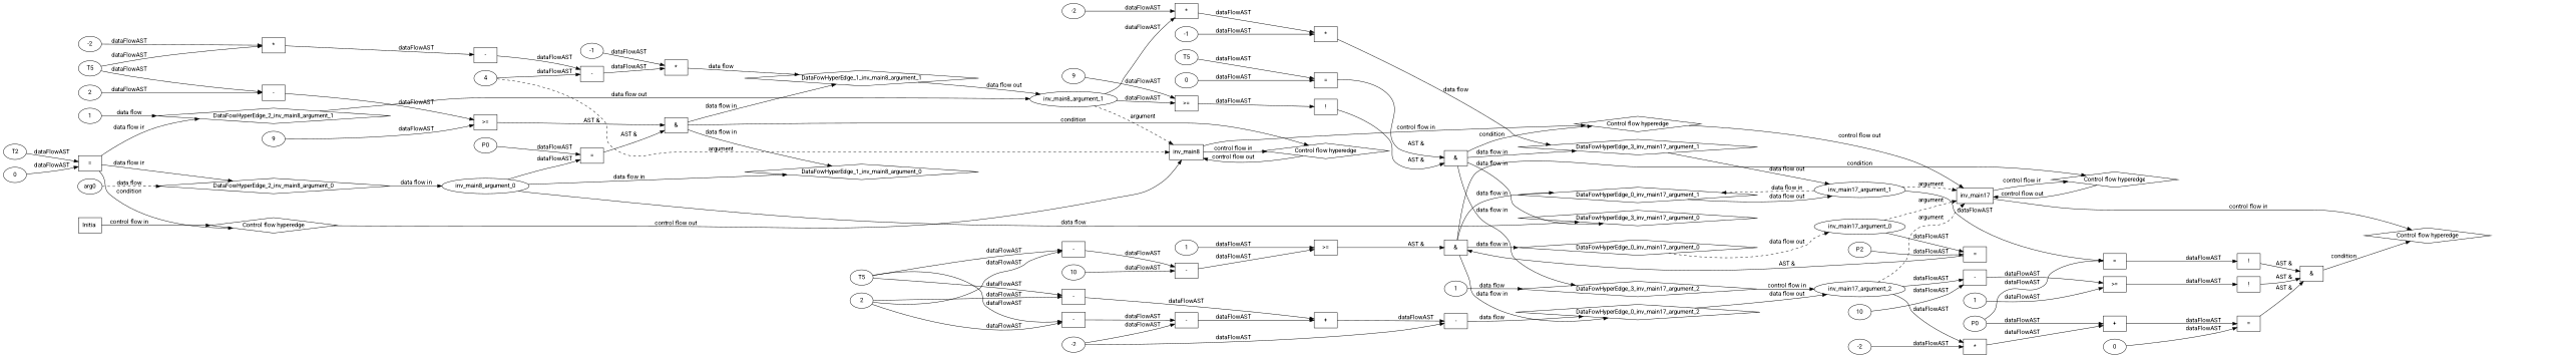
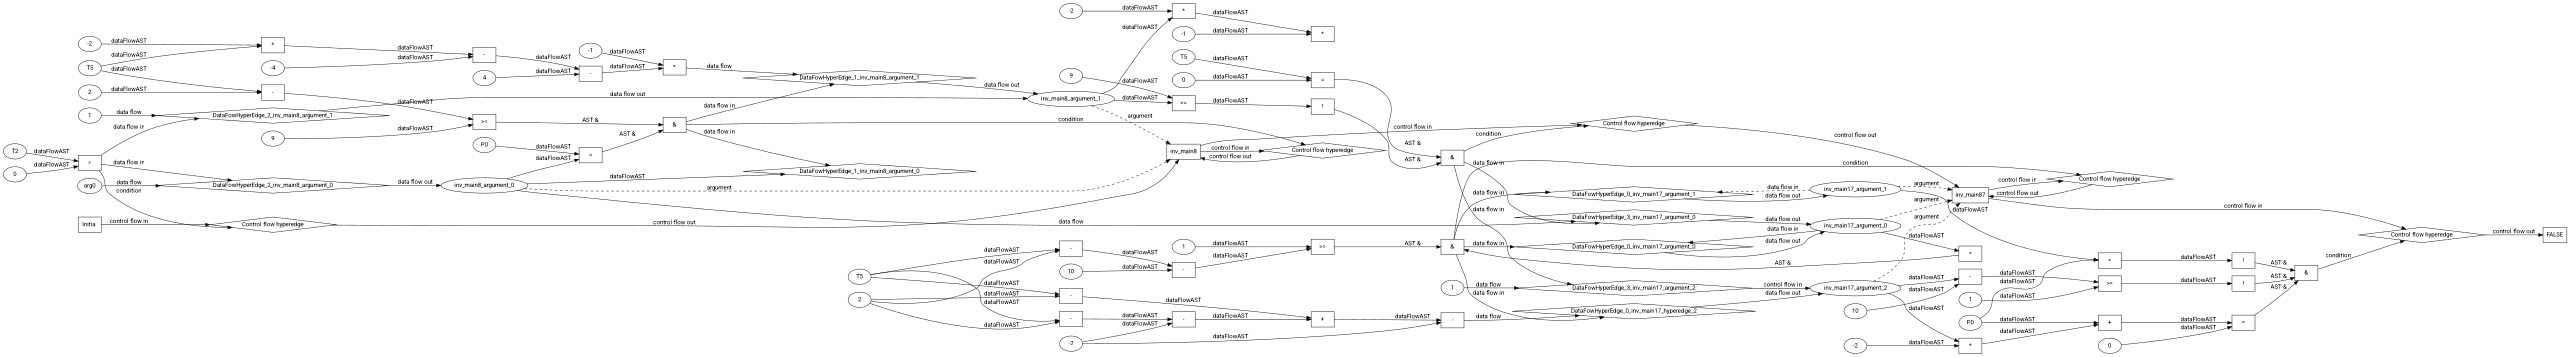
  digraph {
    fontname=Roboto
    rankdir=LR
    node [fontname=Roboto nodeName=argument0 shape=rect]
    edge [fontname=Roboto]
-   n1 [label=inv_main17 nodeName=inv_main17]
+   n1 [label=inv_main87 nodeName=inv_main17]
    n2 [label="Control flow hyperedge" nodeName=ControlFowHyperEdge_0 shape=diamond]
    n3 [label="Control flow hyperedge" nodeName=ControlFowHyperEdge_4 shape=diamond]
+   n4 [label=FALSE nodeName=FALSE]
    n5 [label=inv_main8 nodeName=inv_main8]
    n6 [label="Control flow hyperedge" nodeName=ControlFowHyperEdge_1 shape=diamond]
    n7 [label="Control flow hyperedge" nodeName=ControlFowHyperEdge_3 shape=diamond]
    n8 [label=Initial nodeName=Initial]
    n9 [label="Control flow hyperedge" nodeName=ControlFowHyperEdge_2 shape=diamond]
    n10 [label=inv_main17_argument_0 shape=oval]
    n11 [label="=" nodeName=xxxinv_main17___inv_main17_0xxxguard1_node_0]
    n12 [label=DataFowHyperEdge_0_inv_main17_argument_0 nodeName=DataFowHyperEdge_0_inv_main17_argument_0 shape=diamond]
    n13 [label="&" nodeName=xxxinv_main17___inv_main17_0xxx_and]
    n14 [label=inv_main17_argument_1 nodeName=argument1 shape=oval]
    n15 [label="=" nodeName=xxxFALSE___inv_main17_4xxxguard_0_node_1]
    n16 [label=DataFowHyperEdge_0_inv_main17_argument_1 nodeName=DataFowHyperEdge_0_inv_main17_argument_1 shape=diamond]
    n17 [label="!" nodeName=xxxFALSE___inv_main17_4xxxguard_0_node_0]
    n18 [label=inv_main17_argument_2 nodeName=argument2 shape=oval]
    n19 [label="-" nodeName=xxxFALSE___inv_main17_4xxxguard1_node_2]
    n20 [label="*" nodeName=xxxFALSE___inv_main17_4xxxguard2_node_3]
    n21 [label=">=" nodeName=xxxFALSE___inv_main17_4xxxguard1_node_1]
    n22 [label="+" nodeName=xxxFALSE___inv_main17_4xxxguard2_node_1]
    n23 [label=inv_main8_argument_0 shape=oval]
    n24 [label="=" nodeName=xxxinv_main8___inv_main8_1xxxguard1_node_0]
    n25 [label=DataFowHyperEdge_3_inv_main17_argument_0 nodeName=DataFowHyperEdge_3_inv_main17_argument_0 shape=diamond]
    n26 [label=DataFowHyperEdge_1_inv_main8_argument_0 nodeName=DataFowHyperEdge_1_inv_main8_argument_0 shape=diamond]
    n27 [label="&" nodeName=xxxinv_main8___inv_main8_1xxx_and]
    n28 [label=inv_main8_argument_1 nodeName=argument1 shape=oval]
    n29 [label=">=" nodeName=xxxinv_main17___inv_main8_3xxxguard_0_node_1]
    n30 [label="*" nodeName=xxxinv_main17___inv_main8_3xxxdataFlow1_node_2]
    n31 [label="!" nodeName=xxxinv_main17___inv_main8_3xxxguard_0_node_0]
    n32 [label="*" nodeName=xxxinv_main17___inv_main8_3xxxdataFlow1_node_0]
-   n33 [label=DataFowHyperEdge_0_inv_main17_argument_2 nodeName=DataFowHyperEdge_0_inv_main17_argument_2 shape=diamond]
+   n33 [label=DataFowHyperEdge_0_inv_main17_hyperedge_2 nodeName=DataFowHyperEdge_0_inv_main17_argument_2 shape=diamond]
    n34 [label=">=" nodeName=xxxinv_main17___inv_main17_0xxxguard_0_node_0]
    n35 [label="-" nodeName=xxxinv_main17___inv_main17_0xxxguard_0_node_1]
    n36 [label=10 nodeName=xxxinv_main17___inv_main17_0xxxguard_0_node_2 shape=""]
    n37 [label="-" nodeName=xxxinv_main17___inv_main17_0xxxguard_0_node_3]
    n38 [label=1 nodeName=xxxinv_main17___inv_main17_0xxxguard_0_node_6 shape=""]
    n39 [label=T5 nodeName=xxxinv_main17___inv_main17_0xxxdataFlow_0_node_4 shape=""]
    n40 [label="-" nodeName=xxxinv_main17___inv_main17_0xxxdataFlow_0_node_3]
    n41 [label="-" nodeName=xxxinv_main17___inv_main17_0xxxdataFlow_0_node_7]
    n42 [label="-" nodeName=xxxinv_main17___inv_main17_0xxxdataFlow_0_node_2]
    n43 [label="+" nodeName=xxxinv_main17___inv_main17_0xxxdataFlow_0_node_1]
    n44 [label=2 nodeName=xxxinv_main17___inv_main17_0xxxdataFlow_0_node_5 shape=""]
-   n45 [label=P2 nodeName=xxxinv_main17___inv_main17_0xxxguard1_node_1 shape=""]
    n46 [label="-" nodeName=xxxinv_main17___inv_main17_0xxxdataFlow_0_node_0]
    n47 [label=-2 nodeName=xxxinv_main17___inv_main17_0xxxdataFlow_0_node_6 shape=""]
    n48 [label=DataFowHyperEdge_1_inv_main8_argument_1 nodeName=DataFowHyperEdge_1_inv_main8_argument_1 shape=diamond]
    n49 [label=">=" nodeName=xxxinv_main8___inv_main8_1xxxguard_0_node_0]
    n50 [label=9 nodeName=xxxinv_main8___inv_main8_1xxxguard_0_node_1 shape=""]
    n51 [label="-" nodeName=xxxinv_main8___inv_main8_1xxxguard_0_node_2]
    n52 [label=2 nodeName=xxxinv_main8___inv_main8_1xxxguard_0_node_4 shape=""]
    n53 [label=T5 nodeName=xxxinv_main8___inv_main8_1xxxdataFlow_0_node_6 shape=""]
    n54 [label="*" nodeName=xxxinv_main8___inv_main8_1xxxdataFlow_0_node_4]
    n55 [label="-" nodeName=xxxinv_main8___inv_main8_1xxxdataFlow_0_node_3]
    n56 [label=P0 nodeName=xxxinv_main8___inv_main8_1xxxguard1_node_1 shape=""]
    n57 [label="*" nodeName=xxxinv_main8___inv_main8_1xxxdataFlow_0_node_0]
    n58 [label=-1 nodeName=xxxinv_main8___inv_main8_1xxxdataFlow_0_node_1 shape=""]
    n59 [label="-" nodeName=xxxinv_main8___inv_main8_1xxxdataFlow_0_node_2]
    n60 [label=-2 nodeName=xxxinv_main8___inv_main8_1xxxdataFlow_0_node_5 shape=""]
+   n61 [label=-4 nodeName=xxxinv_main8___inv_main8_1xxxdataFlow_0_node_7 shape=""]
    n62 [label=4 nodeName=xxxinv_main8___inv_main8_1xxxdataFlow_0_node_8 shape=""]
    n63 [label="=" nodeName=xxxinv_main8___Initial_2xxxguard_0_node_0]
    n64 [label=DataFowHyperEdge_2_inv_main8_argument_0 nodeName=DataFowHyperEdge_2_inv_main8_argument_0 shape=diamond]
    n65 [label=DataFowHyperEdge_2_inv_main8_argument_1 nodeName=DataFowHyperEdge_2_inv_main8_argument_1 shape=diamond]
    n66 [label=T2 nodeName=xxxinv_main8___Initial_2xxxguard_0_node_1 shape=""]
    n67 [label=0 nodeName=xxxinv_main8___Initial_2xxxguard_0_node_2 shape=""]
    n68 [label=arg0 nodeName=xxxinv_main8___Initial_2xxxdataFlow_0_node_0 shape=""]
    n69 [label=1 nodeName=xxxinv_main8___Initial_2xxxdataFlow1_node_0 shape=""]
    n70 [label="&" nodeName=xxxinv_main17___inv_main8_3xxx_and]
-   n71 [label=DataFowHyperEdge_3_inv_main17_argument_1 nodeName=DataFowHyperEdge_3_inv_main17_argument_1 shape=diamond]
    n72 [label=DataFowHyperEdge_3_inv_main17_argument_2 nodeName=DataFowHyperEdge_3_inv_main17_argument_2 shape=diamond]
    n73 [label=9 nodeName=xxxinv_main17___inv_main8_3xxxguard_0_node_2 shape=""]
    n74 [label="=" nodeName=xxxinv_main17___inv_main8_3xxxguard1_node_0]
    n75 [label=T5 nodeName=xxxinv_main17___inv_main8_3xxxguard1_node_1 shape=""]
    n76 [label=0 nodeName=xxxinv_main17___inv_main8_3xxxguard1_node_2 shape=""]
    n77 [label=-1 nodeName=xxxinv_main17___inv_main8_3xxxdataFlow1_node_1 shape=""]
    n78 [label=-2 nodeName=xxxinv_main17___inv_main8_3xxxdataFlow1_node_3 shape=""]
    n79 [label=1 nodeName=xxxinv_main17___inv_main8_3xxxdataFlow2_node_0 shape=""]
    n80 [label="&" nodeName=xxxFALSE___inv_main17_4xxx_and]
    n81 [label=P0 nodeName=xxxFALSE___inv_main17_4xxxguard_0_node_3 shape=""]
    n82 [label="=" nodeName=xxxFALSE___inv_main17_4xxxguard2_node_0]
    n83 [label="!" nodeName=xxxFALSE___inv_main17_4xxxguard1_node_0]
    n84 [label=10 nodeName=xxxFALSE___inv_main17_4xxxguard1_node_3 shape=""]
    n85 [label=1 nodeName=xxxFALSE___inv_main17_4xxxguard1_node_5 shape=""]
    n86 [label=-2 nodeName=xxxFALSE___inv_main17_4xxxguard2_node_4 shape=""]
    n87 [label=0 nodeName=xxxFALSE___inv_main17_4xxxguard2_node_6 shape=""]
    n1 -> n2 [label="control flow in"]
    n1 -> n3 [label="control flow in"]
    n2 -> n1 [label="control flow out"]
+   n3 -> n4 [label="control flow out"]
    n5 -> n6 [label="control flow in"]
    n5 -> n7 [label="control flow in"]
    n6 -> n5 [label="control flow out"]
    n7 -> n1 [label="control flow out"]
    n8 -> n9 [label="control flow in"]
    n9 -> n5 [label="control flow out"]
    n10 -> n1 [label=argument style=dashed]
    n10 -> n11 [label=dataFlowAST]
+   n10 -> n12 [label="data flow in"]
    n11 -> n13 [label="AST &"]
-   n12 -> n10 [label="data flow out" style=dashed]
+   n12 -> n10 [label="data flow out"]
    n13 -> n2 [label=condition]
    n13 -> n12 [label="data flow in"]
    n13 -> n16 [label="data flow in"]
    n13 -> n33 [label="data flow in"]
    n14 -> n1 [label=argument style=dashed]
    n14 -> n15 [label=dataFlowAST]
    n14 -> n16 [label="data flow in" style=dashed]
    n15 -> n17 [label=dataFlowAST]
    n16 -> n14 [label="data flow out"]
    n17 -> n80 [label="AST &"]
    n18 -> n1 [label=argument style=dashed]
    n18 -> n19 [label=dataFlowAST]
    n18 -> n20 [label=dataFlowAST]
    n19 -> n21 [label=dataFlowAST]
    n20 -> n22 [label=dataFlowAST]
    n21 -> n83 [label=dataFlowAST]
    n22 -> n82 [label=dataFlowAST]
-   n62 -> n5 [label=argument style=dashed]
+   n23 -> n5 [label=argument style=dashed]
    n23 -> n24 [label=dataFlowAST]
    n23 -> n25 [label="data flow"]
-   n23 -> n26 [label="data flow in"]
+   n23 -> n26 [label=dataFlowAST]
    n24 -> n27 [label="AST &"]
+   n25 -> n10 [label="data flow out"]
    n27 -> n6 [label=condition]
    n27 -> n26 [label="data flow in"]
    n27 -> n48 [label="data flow in"]
    n28 -> n5 [label=argument style=dashed]
    n28 -> n29 [label=dataFlowAST]
    n28 -> n30 [label=dataFlowAST]
    n29 -> n31 [label=dataFlowAST]
    n30 -> n32 [label=dataFlowAST]
    n31 -> n70 [label="AST &"]
-   n32 -> n71 [label="data flow"]
    n33 -> n18 [label="data flow out"]
    n34 -> n13 [label="AST &"]
    n35 -> n34 [label=dataFlowAST]
    n36 -> n35 [label=dataFlowAST]
    n37 -> n35 [label=dataFlowAST]
    n38 -> n34 [label=dataFlowAST]
    n39 -> n37 [label=dataFlowAST]
    n39 -> n40 [label=dataFlowAST]
    n39 -> n41 [label=dataFlowAST]
    n40 -> n42 [label=dataFlowAST]
    n41 -> n43 [label=dataFlowAST]
    n42 -> n43 [label=dataFlowAST]
    n43 -> n46 [label=dataFlowAST]
    n44 -> n37 [label=dataFlowAST]
    n44 -> n40 [label=dataFlowAST]
    n44 -> n41 [label=dataFlowAST]
-   n45 -> n11 [label=dataFlowAST]
    n46 -> n33 [label="data flow"]
    n47 -> n42 [label=dataFlowAST]
    n47 -> n46 [label=dataFlowAST]
    n48 -> n28 [label="data flow out"]
    n49 -> n27 [label="AST &"]
    n50 -> n49 [label=dataFlowAST]
    n51 -> n49 [label=dataFlowAST]
    n52 -> n51 [label=dataFlowAST]
    n53 -> n51 [label=dataFlowAST]
    n53 -> n54 [label=dataFlowAST]
    n54 -> n55 [label=dataFlowAST]
    n55 -> n59 [label=dataFlowAST]
    n56 -> n24 [label=dataFlowAST]
    n57 -> n48 [label="data flow"]
    n58 -> n57 [label=dataFlowAST]
    n59 -> n57 [label=dataFlowAST]
    n60 -> n54 [label=dataFlowAST]
+   n61 -> n55 [label=dataFlowAST]
    n62 -> n59 [label=dataFlowAST]
    n63 -> n9 [label=condition]
    n63 -> n64 [label="data flow in"]
    n63 -> n65 [label="data flow in"]
-   n64 -> n23 [label="data flow in"]
+   n64 -> n23 [label="data flow out"]
    n65 -> n28 [label="data flow out"]
    n66 -> n63 [label=dataFlowAST]
    n67 -> n63 [label=dataFlowAST]
-   n68 -> n64 [label="data flow" style=dashed]
+   n68 -> n64 [label="data flow"]
    n69 -> n65 [label="data flow"]
    n70 -> n7 [label=condition]
    n70 -> n25 [label="data flow in"]
-   n70 -> n71 [label="data flow in"]
    n70 -> n72 [label="data flow in"]
-   n71 -> n14 [label="data flow out"]
    n72 -> n18 [label="control flow in"]
    n73 -> n29 [label=dataFlowAST]
    n74 -> n70 [label="AST &"]
    n75 -> n74 [label=dataFlowAST]
    n76 -> n74 [label=dataFlowAST]
    n77 -> n32 [label=dataFlowAST]
    n78 -> n30 [label=dataFlowAST]
    n79 -> n72 [label="data flow"]
    n80 -> n3 [label=condition]
    n81 -> n15 [label=dataFlowAST]
    n81 -> n22 [label=dataFlowAST]
    n82 -> n80 [label="AST &"]
    n83 -> n80 [label="AST &"]
    n84 -> n19 [label=dataFlowAST]
    n85 -> n21 [label=dataFlowAST]
    n86 -> n20 [label=dataFlowAST]
    n87 -> n82 [label=dataFlowAST]
  }
